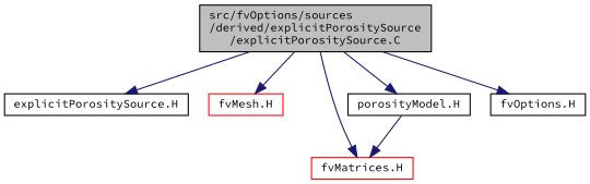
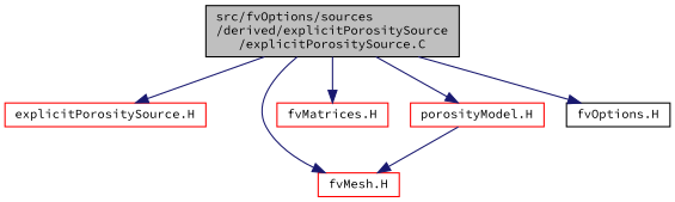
  digraph {
    fontname="Source Code Pro"
    node [color=red fontname="Source Code Pro" fontsize=10 shape=record]
    edge [color=midnightblue fontname="Source Code Pro" fontsize=10 labelfontname=Helvetica labelfontsize=10 style=solid]
    n1 [color=black fillcolor=grey75 fontcolor=black height=0.2 label="src/fvOptions/sources\l/derived/explicitPorositySource\l/explicitPorositySource.C" style=filled width=0.4]
-   n2 [color=black height=0.2 label="explicitPorositySource.H" width=0.4]
+   n2 [height=0.2 label="explicitPorositySource.H" width=0.4]
    n3 [height=0.2 label="fvMesh.H" width=0.4]
    n4 [height=0.2 label="fvMatrices.H" width=0.4]
-   n5 [color=black height=0.2 label="porosityModel.H" width=0.4]
+   n5 [height=0.2 label="porosityModel.H" width=0.4]
    n6 [color=black height=0.2 label="fvOptions.H" width=0.4]
    n1 -> n2
    n1 -> n3
    n1 -> n4
    n1 -> n5
    n1 -> n6
-   n5 -> n4
+   n5 -> n3
  }
